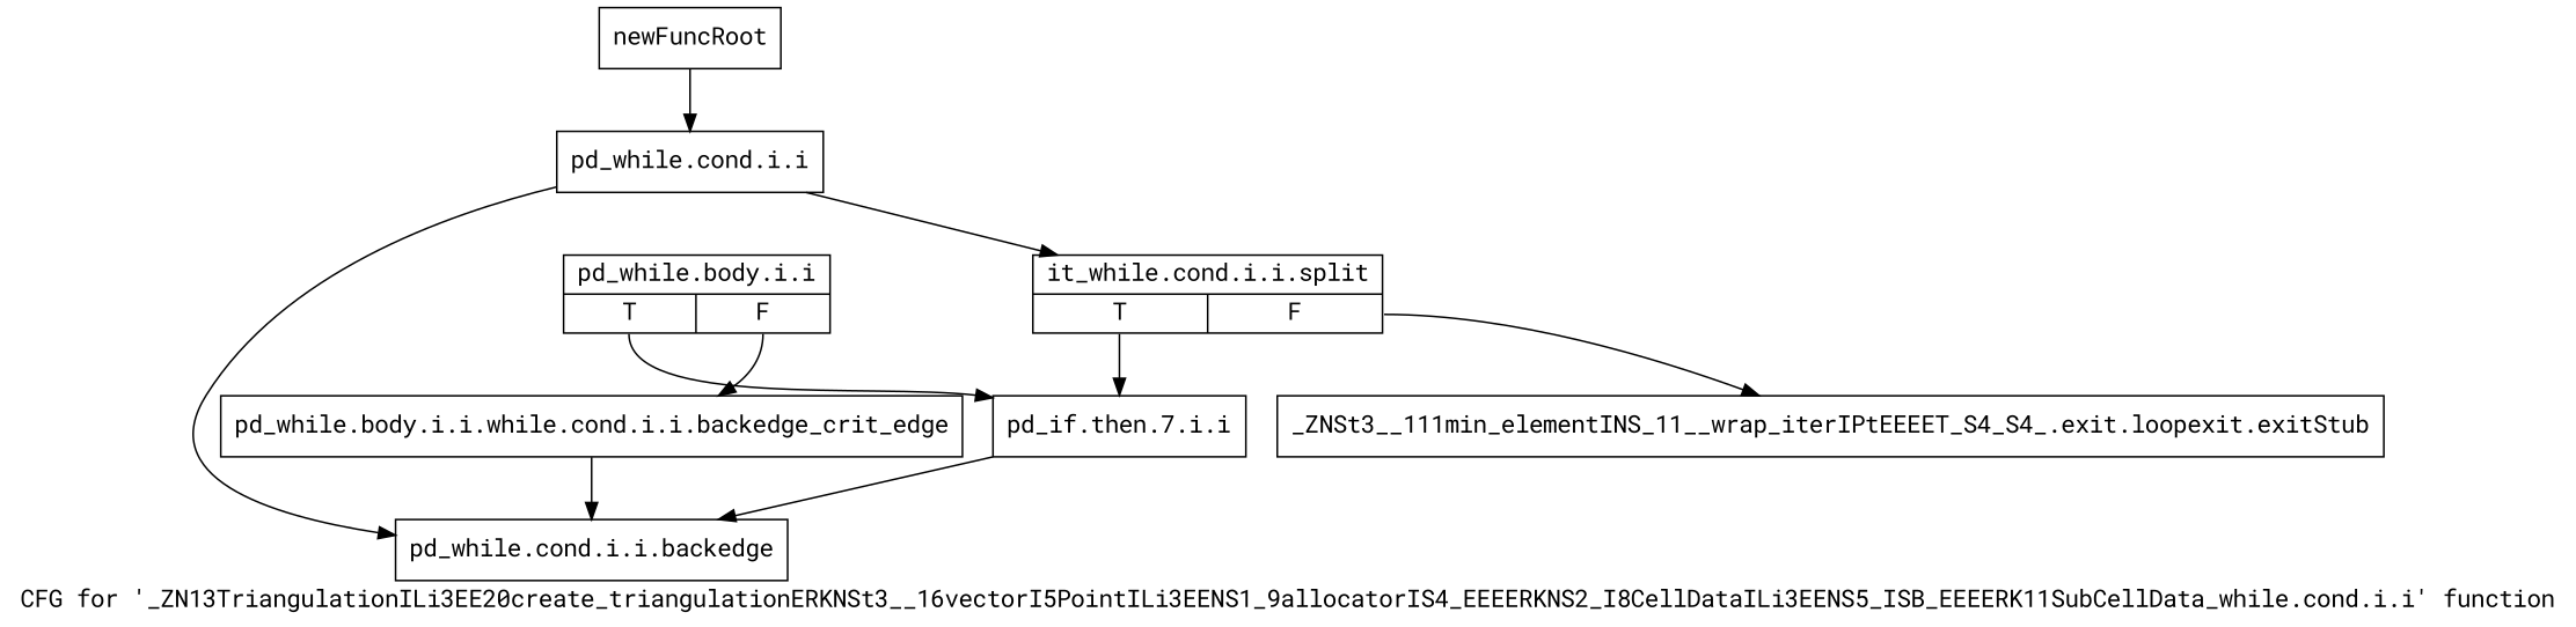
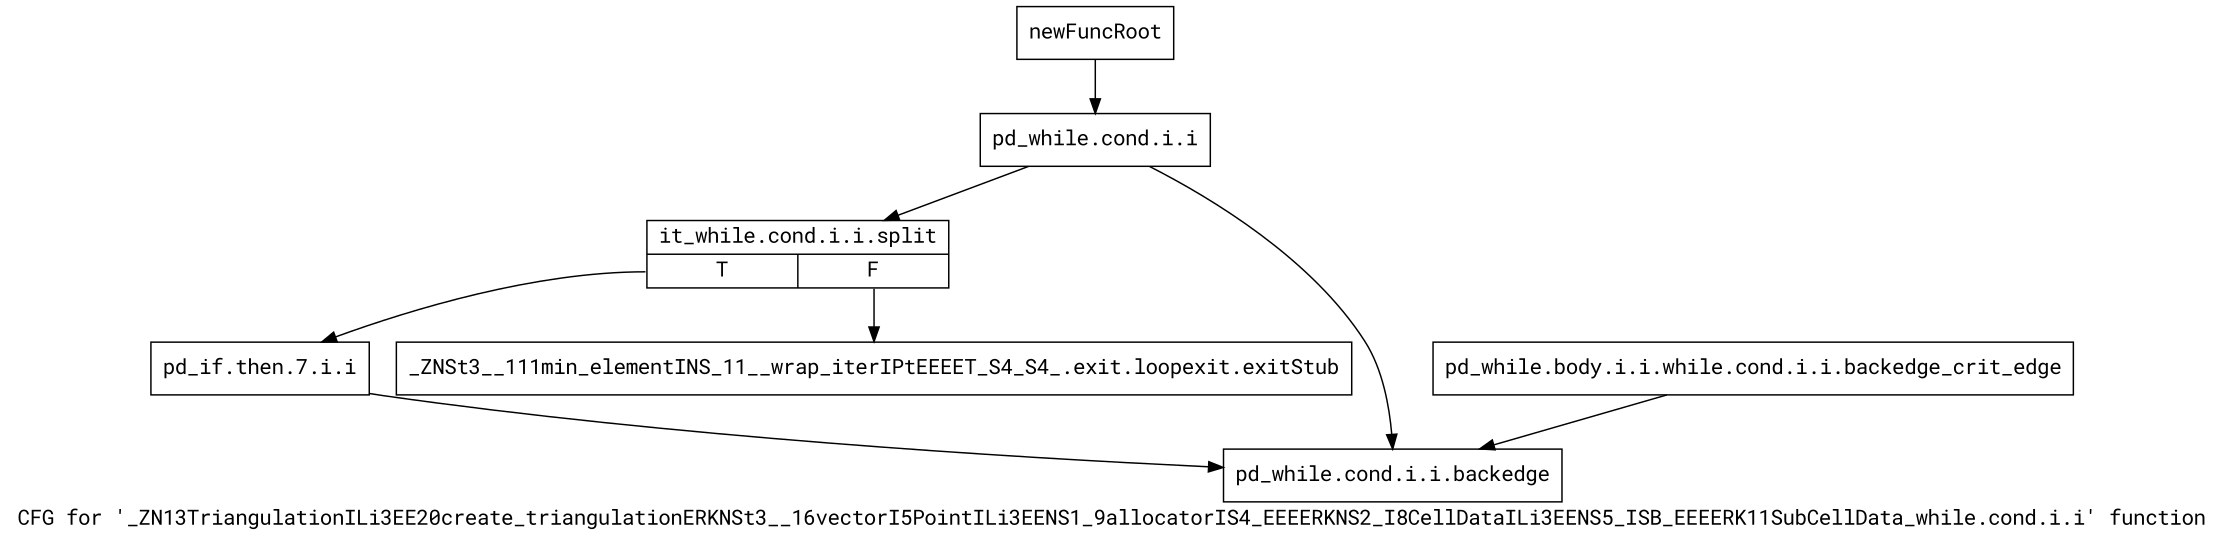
  digraph {
    fontname="Roboto Mono"
    label="CFG for '_ZN13TriangulationILi3EE20create_triangulationERKNSt3__16vectorI5PointILi3EENS1_9allocatorIS4_EEEERKNS2_I8CellDataILi3EENS5_ISB_EEEERK11SubCellData_while.cond.i.i' function"
    node [fontname="Roboto Mono" shape=record]
    edge [fontname="Roboto Mono"]
    n1 [label="{newFuncRoot}"]
    n2 [label="{pd_while.cond.i.i}"]
    n3 [label="{it_while.cond.i.i.split|{<s0>T|<s1>F}}"]
    n4 [label="{pd_while.cond.i.i.backedge}"]
    n5 [label="{_ZNSt3__111min_elementINS_11__wrap_iterIPtEEEET_S4_S4_.exit.loopexit.exitStub}"]
    n6 [label="{pd_if.then.7.i.i}"]
-   n7 [label="{pd_while.body.i.i|{<s0>T|<s1>F}}"]
    n8 [label="{pd_while.body.i.i.while.cond.i.i.backedge_crit_edge}"]
    n1 -> n2
    n2 -> n3
    n2 -> n4
    n3 -> n5 [tailport=s1]
    n3 -> n6 [tailport=s0]
    n6 -> n4
-   n7 -> n6 [tailport=s0]
-   n7 -> n8 [tailport=s1]
    n8 -> n4
  }
